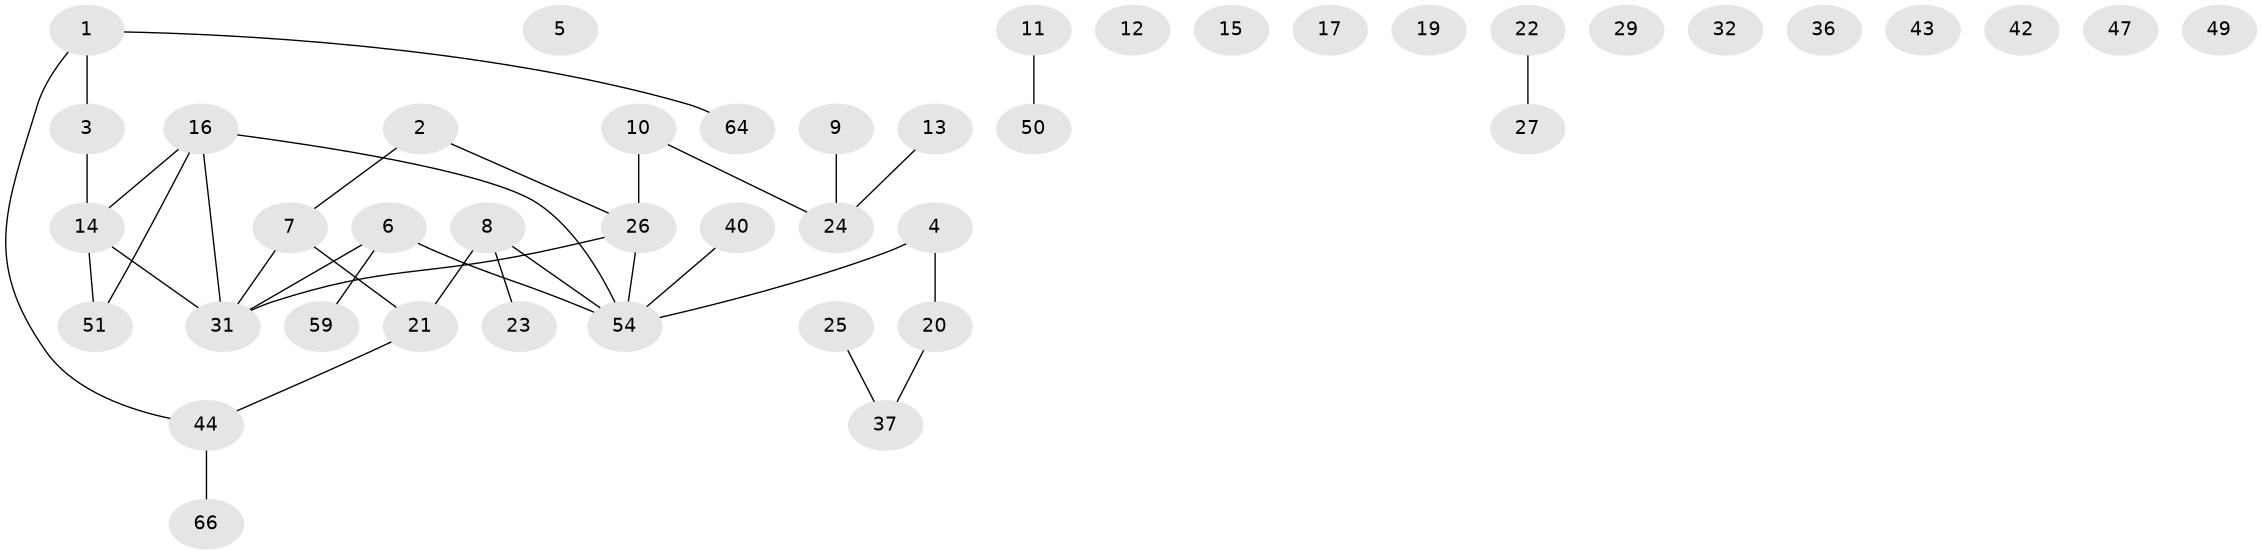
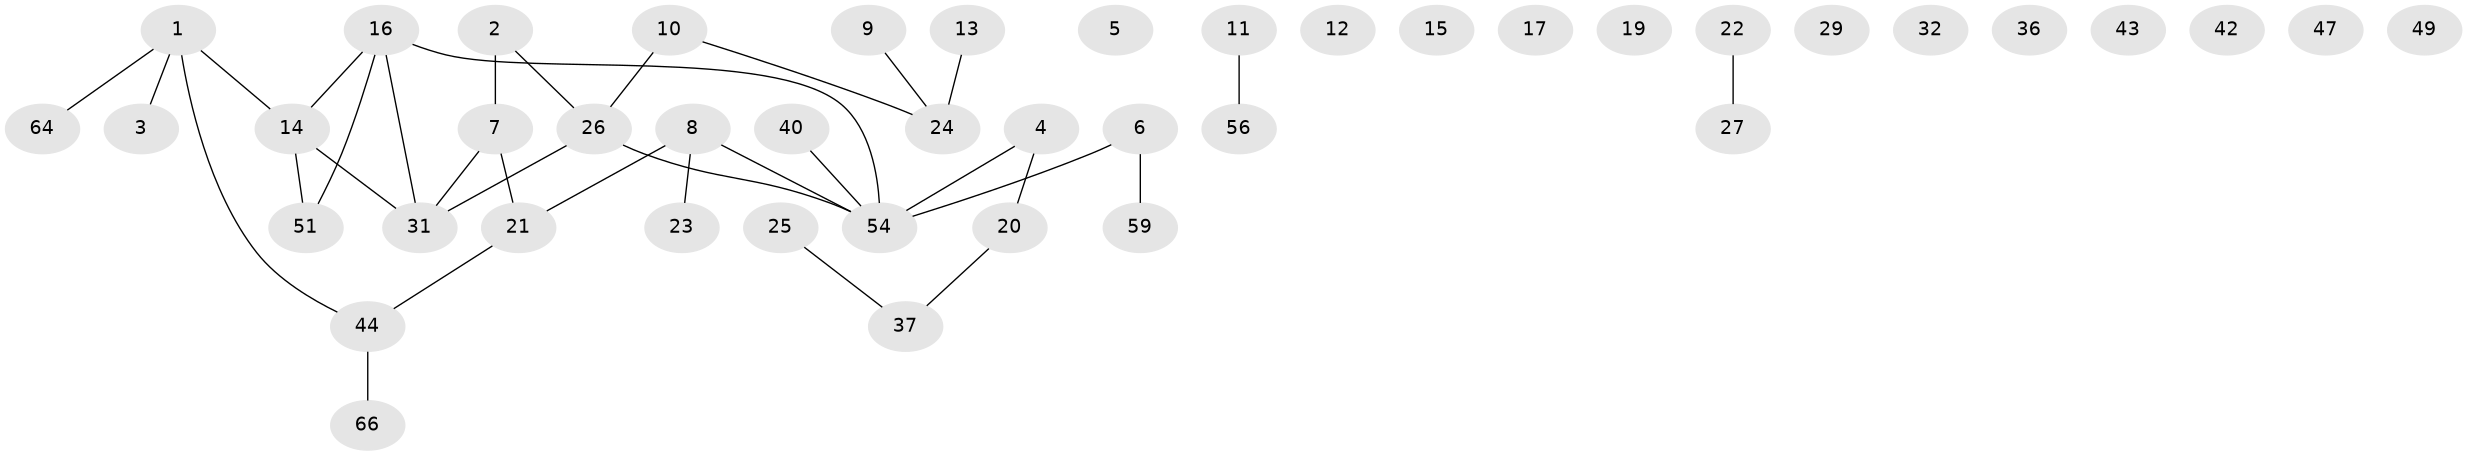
  graph {
    fontname="DejaVu Sans"
    node [color=gray90 fontname="DejaVu Sans" style=filled]
    edge [fontname="DejaVu Sans"]
    1 [super="+45"]
    3 [super="+69"]
    44 [super="+68"]
    64
    14 [super="+43"]
    66
    2 [super="+67"]
    7 [super="+61"]
    n9 [label=26 super="+46"]
    31 [super="+55"]
    21 [super="+33"]
    54 [super="+63"]
    51 [super="+58"]
    4 [super="+52"]
    20 [super="+35"]
    37 [super="+48"]
    5 [super="+38"]
    6 [super="+60"]
    59
    8 [super="+53"]
    23 [super="+39"]
    9 [super="+18"]
    24 [super="+50"]
    10
    11 [super="+65"]
-   56 [label=50]
+   56
    12 [super="+62"]
    13 [super="+26"]
    15
    16 [super="+34"]
    17
    19
    27 [super="+30"]
    22
    25
    29
    32
    36
    40
    n40 [label=43]
    42
    47
    49
    1 -- 3
    1 -- 44
    1 -- 64
-   3 -- 14
+   1 -- 14
    44 -- 66
    14 -- 31
    14 -- 51
    2 -- 7
    2 -- n9
    7 -- 31
    7 -- 21
    n9 -- 31
    n9 -- 54
    21 -- 44
    4 -- 54
    4 -- 20
    20 -- 37
-   6 -- 31
    6 -- 54
    6 -- 59
    8 -- 21
    8 -- 54
    8 -- 23
    9 -- 24
    10 -- n9
    10 -- 24
    11 -- 56
    13 -- 24
    16 -- 14
    16 -- 31
    16 -- 54
    16 -- 51
    22 -- 27
    25 -- 37
    40 -- 54
  }
